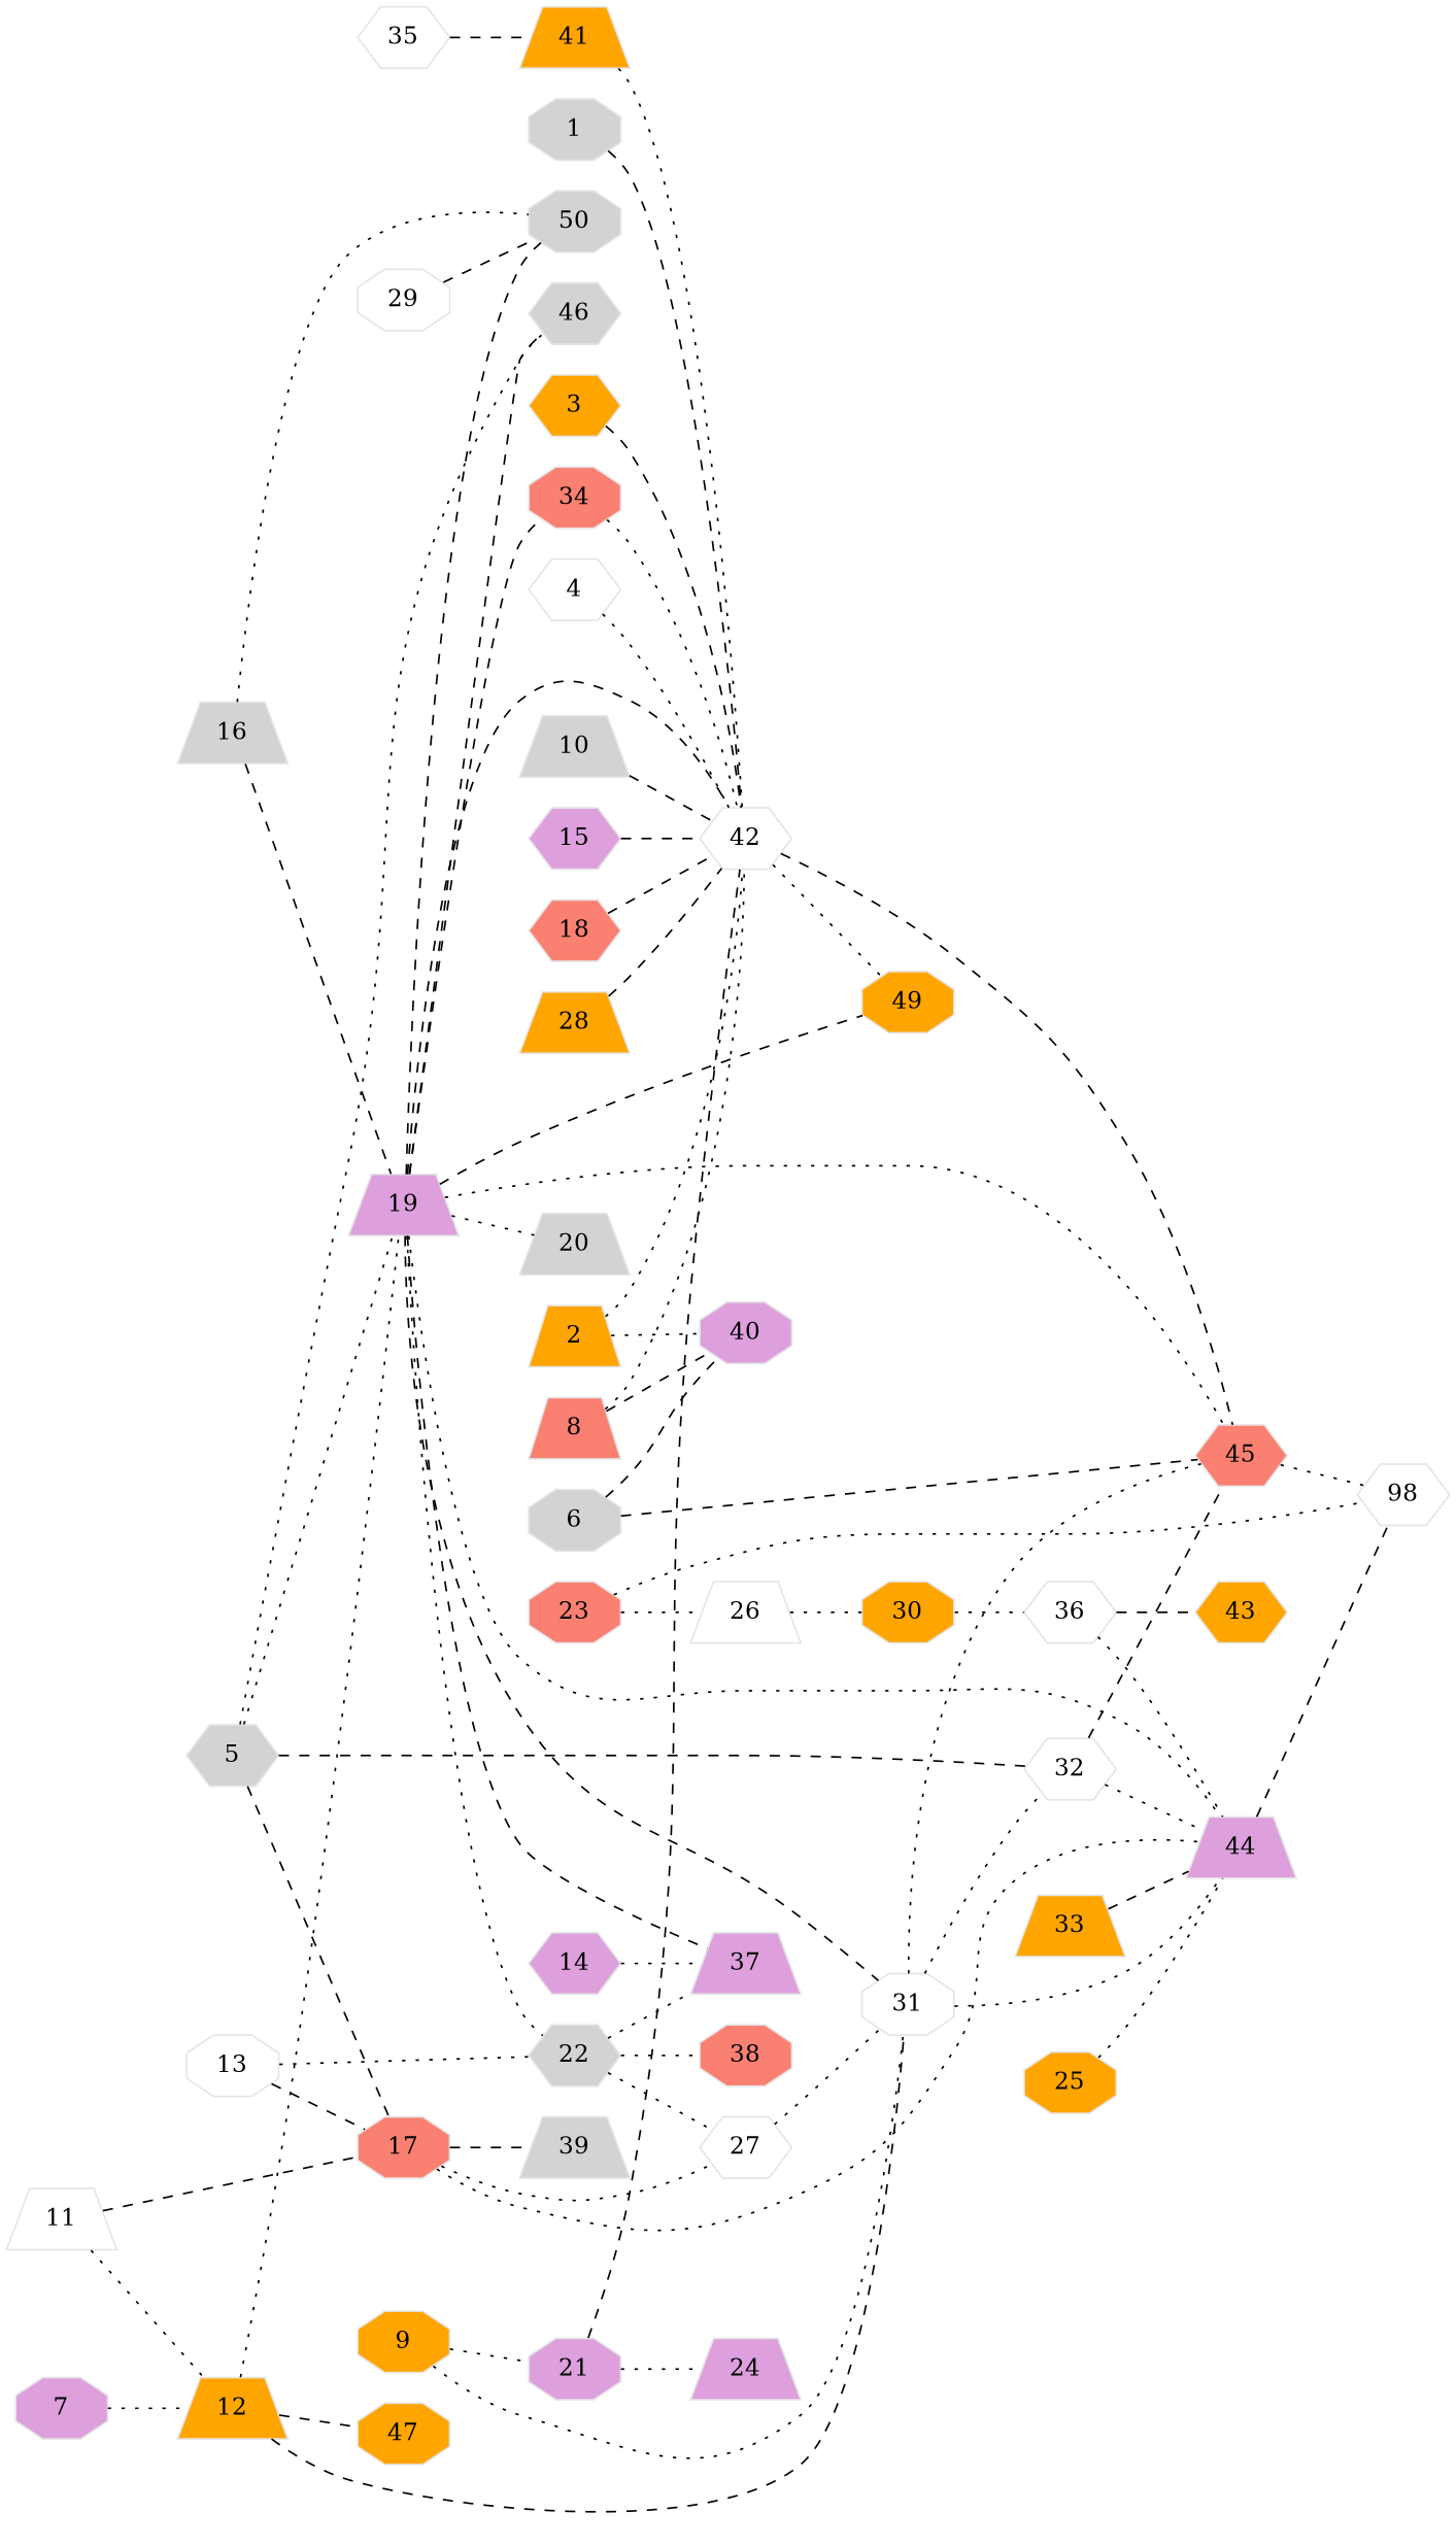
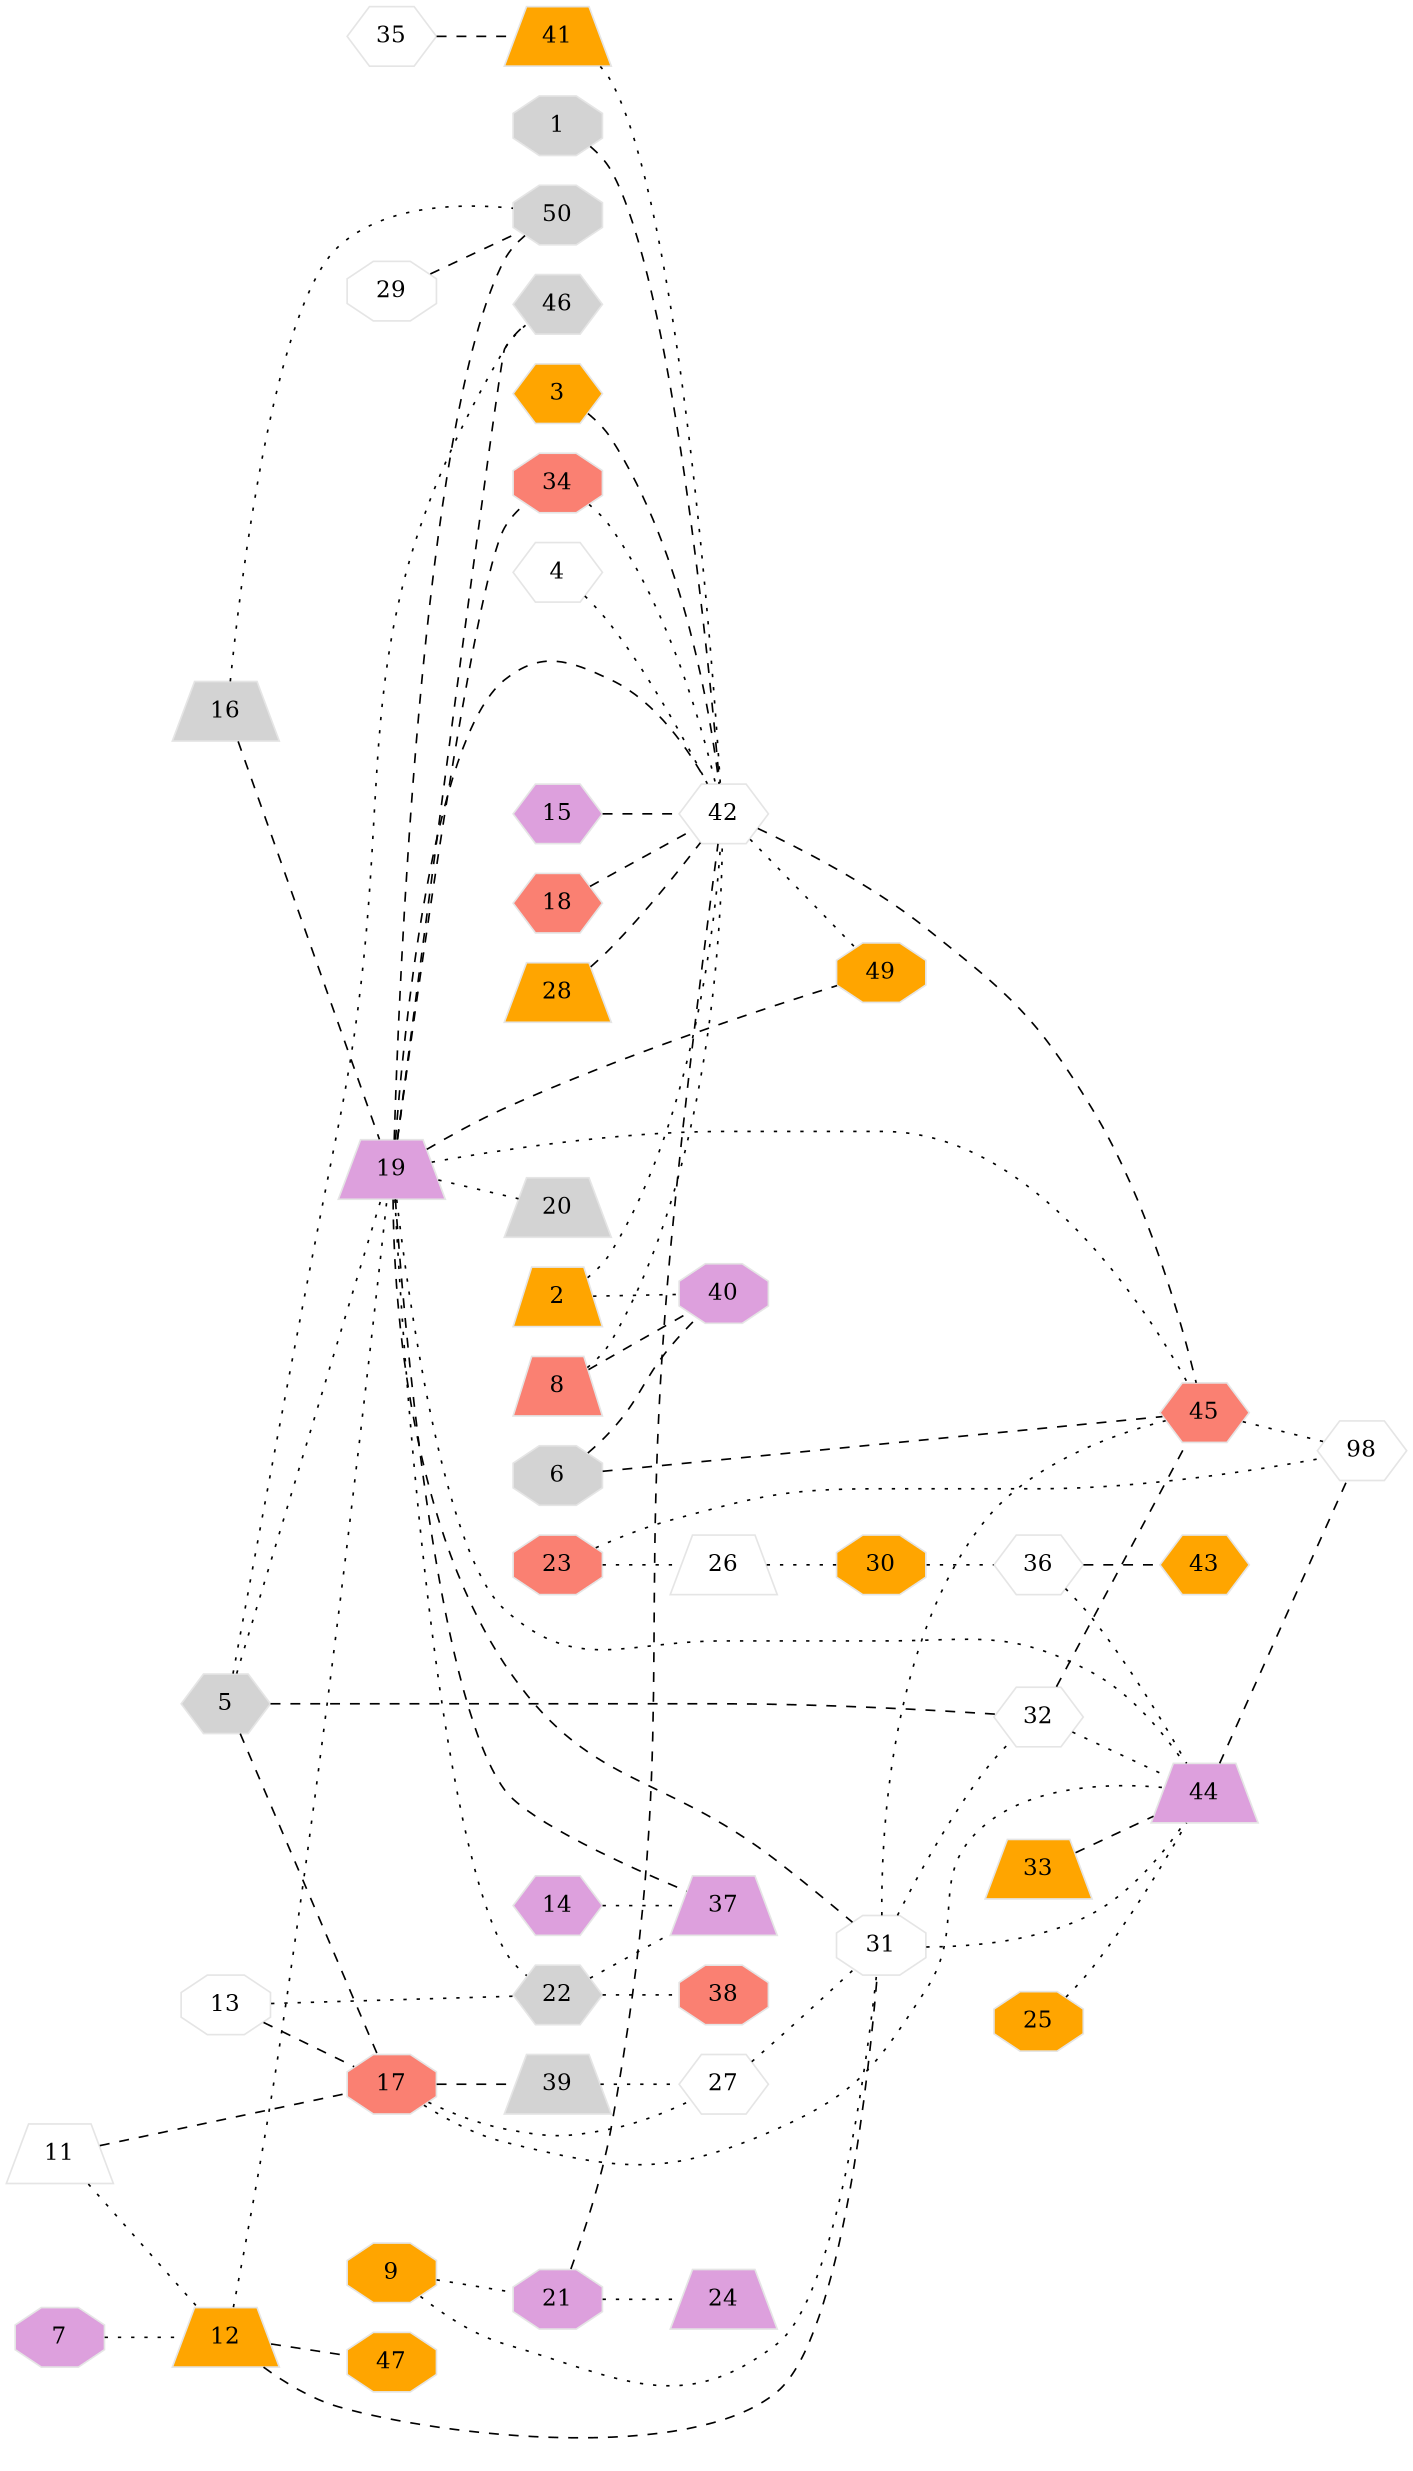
  graph {
    rankdir=LR
    node [color=gray90 fillcolor=white shape=octagon style=filled]
    edge [style=dotted weight=1.0]
    1 [fillcolor=lightgrey]
    42 [shape=hexagon]
    45 [fillcolor=salmon shape=hexagon]
    49 [fillcolor=orange]
    2 [fillcolor=orange shape=trapezium]
    40 [fillcolor=plum]
    3 [fillcolor=orange shape=hexagon]
    4 [shape=hexagon]
    5 [fillcolor=lightgrey shape=hexagon]
    17 [fillcolor=salmon]
    19 [fillcolor=plum shape=trapezium]
    32 [shape=hexagon]
    46 [fillcolor=lightgrey shape=hexagon]
    27 [shape=hexagon]
    39 [fillcolor=lightgrey shape=trapezium]
    44 [fillcolor=plum shape=trapezium]
    31
    22 [fillcolor=lightgrey shape=hexagon]
    37 [fillcolor=plum shape=trapezium]
    50 [fillcolor=lightgrey]
    20 [fillcolor=lightgrey shape=trapezium]
    34 [fillcolor=salmon]
    6 [fillcolor=lightgrey]
    n24 [label=98 shape=hexagon]
    7 [fillcolor=plum]
    12 [fillcolor=orange shape=trapezium]
    47 [fillcolor=orange]
    8 [fillcolor=salmon shape=trapezium]
    9 [fillcolor=orange]
    21 [fillcolor=plum]
    24 [fillcolor=plum shape=trapezium]
-   10 [fillcolor=lightgrey shape=trapezium]
    11 [shape=trapezium]
    13
    38 [fillcolor=salmon]
    14 [fillcolor=plum shape=hexagon]
    15 [fillcolor=plum shape=hexagon]
    16 [fillcolor=lightgrey shape=trapezium]
    18 [fillcolor=salmon shape=hexagon]
    23 [fillcolor=salmon]
    26 [shape=trapezium]
    30 [fillcolor=orange]
    25 [fillcolor=orange]
    36 [shape=hexagon]
    28 [fillcolor=orange shape=trapezium]
    29
    43 [fillcolor=orange shape=hexagon]
    33 [fillcolor=orange shape=trapezium]
    35 [shape=hexagon]
    41 [fillcolor=orange shape=trapezium]
    1 -- 42 [style=dashed]
    42 -- 45 [style=dashed]
    42 -- 49
    45 -- n24 [weight=2.0]
    2 -- 42
    2 -- 40
    3 -- 42 [style=dashed]
    4 -- 42
    5 -- 17 [style=dashed weight=2.0]
    5 -- 19
    5 -- 32 [style=dashed]
    5 -- 46
    17 -- 27
    17 -- 39 [style=dashed]
    17 -- 44
    19 -- 42 [style=dashed]
    19 -- 45
    19 -- 49 [style=dashed]
    19 -- 46 [style=dashed]
    19 -- 44
    19 -- 31 [style=dashed]
    19 -- 22
    19 -- 37 [style=dashed]
    19 -- 50 [style=dashed]
    19 -- 20
    19 -- 34 [style=dashed]
    32 -- 45 [style=dashed]
    32 -- 44
    27 -- 31
    44 -- n24 [style=dashed]
    31 -- 45 [weight=2.0]
    31 -- 32
    31 -- 44 [weight=2.0]
-   22 -- 27
+   39 -- 27
    22 -- 37
    22 -- 38
    34 -- 42
    6 -- 45 [style=dashed]
    6 -- 40 [style=dashed]
    7 -- 12
    12 -- 19
    12 -- 31 [style=dashed]
    12 -- 47 [style=dashed]
    8 -- 42
    8 -- 40 [style=dashed]
    9 -- 31
    9 -- 21
    21 -- 42 [style=dashed]
    21 -- 24
-   10 -- 42 [style=dashed]
    11 -- 17 [style=dashed]
    11 -- 12
    13 -- 17 [style=dashed]
    13 -- 22
    14 -- 37
    15 -- 42 [style=dashed]
    16 -- 19 [style=dashed]
    16 -- 50
    18 -- 42 [style=dashed]
    23 -- n24
    23 -- 26
    26 -- 30
    30 -- 36
    25 -- 44
    36 -- 44
    36 -- 43 [style=dashed]
    28 -- 42 [style=dashed]
    29 -- 50 [style=dashed]
    33 -- 44 [style=dashed]
    35 -- 41 [style=dashed]
    41 -- 42
  }
